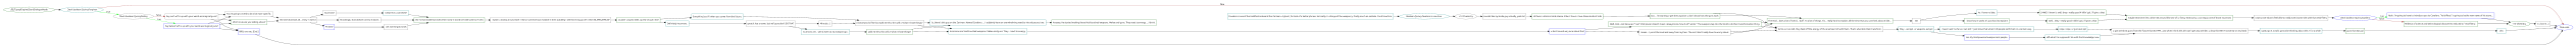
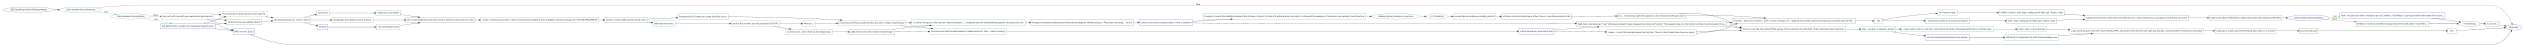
  digraph {
    fontname=Ubuntu
    rankdir=LR
    node [color=gray40 fontname=Ubuntu shape=box]
    edge [fontname=Ubuntu]
    n1 [color=darkgreen label="/EE/Types/Engine/StartDialogueNode" shape=""]
    n2 [color=teal label="Check boolean QuincyForgiven" shape=""]
    n3 [label="Check boolean QuincyDating" shape=""]
    "Chat ends." [color=blue shape=""]
    n5 [color=blue label="hey babes? wtf is up with your weird-ass magical guns?"]
    n6 [label="hey cuz? wtf is up with your weird-ass magical guns?"]
    n7 [color=darkgreen label="Which ones are you talking about?"]
    n8 [label="You're going to need to be a bit more specific."]
    n9 [color=blue label="BRB, one sec. [End.]"]
    n10 [label="the ones that look all... shiny 'n weird"]
    n11 [label="Shockingly, that doesn't narrow it down."]
    n12 [color=blue label="Primes?"]
    n13 [label="Incarnons?"]
    n14 [color=darkgreen label="the 1s that make that weird fkin' noise n transform like some sci-fi shit"]
    n15 [label="nah not the gold ones"]
    n16 [color=teal label="is that fkin u call them?"]
    n17 [label="i watch u stomp around with 1 like ur some serious mobster n then suddenly i see this thing go off n then BLAPBLAPBLAP"]
    n18 [color=darkgreen label="so yeah - psycho killer, qu'est-ce que c'est?"]
    n19 [color=teal label="Definitely incarnons."]
    n20 [color=teal label="Everything's sci-fi when you come from the future."]
    n21 [label="great it has a name. but wtf guns don't DO THAT"]
    n22 [label="ok smartass lol fine but walk me thru this will u? what r those things?"]
    n23 [color=teal label="Incarnons are... weird. Even as my weapons go."]
    n24 [label="Mine do. :)"]
    n25 [color=teal label="Incarnons are Void-touched weapons. Melee and guns. They... react to energy."]
    n26 [color=teal label="So, there's this guy on the Zariman. Named Cavalero. ... I suddenly have an overwhelming need to introduce you two."]
    n27 [color=darkgreen label="walk me thru this will u? what r those things?"]
    n28 [color=blue label="u don't sound very sure about that"]
    n29 [color=darkgreen label="Anyway. He started making these Void-touched weapons. Melee and guns. They react to energy. ...I think."]
    n30 [label="I mean... I point the loud end away from my face. The rest I don't really have to worry about."]
    n31 [color=darkgreen label="Well, look. Just because I *use* Void power doesn't mean I always know how it all *works.* The weapons tap into the Void to do their transformation thing."]
+   n32 [color=blue label="u don't sound very sure about that. n who is cavalero?"]
    n33 [label="As far as I can tell, they feed off the energy of the enemies I kill with them. That's what lets them transform."]
    n34 [color=darkgreen label="The Void... does a lot of weird... stuff. To a lot of things. It's... really hard to explain all the time. But you can think about it like..."]
    n35 [color=teal label="Cavalero is one of the Holdfasts onboard the Zariman. A ghost, for lack of a better phrase. He's salty. In charge of the weaponry. Pretty much an asshole. You'd love him."]
    n36 [color=teal label="they... eat ppl. ur weapons eat ppl"]
    n37 [label=m8]
    n38 [color=teal label="Boolean QuincyCavalero is now true." shape=""]
    n39 [color=teal label="I mean I said \"as far as I can tell.\" I just know that when I kill people with them in a certain way -"]
    n40 [color=blue label="Yes. My Void-powered weapons eat people."]
    n41 [color=teal label="No. I have no idea."]
    n42 [color=darkgreen label="I know how it works it's just hard to explain!"]
    n43 [label="+10 Chemistry" shape=""]
    n44 [color=teal label="nope. nope. ur guns eat ppl"]
    n45 [color=teal label="idfk what i'm supposed 2 do with that knowledge now"]
    n46 [color=darkgreen label="LMAO!! i knew it. well, they r really good 4 killin' ppl, i'll give u that"]
    n47 [color=darkgreen label="well... they r really good 4 killin' ppl, i'll give u that"]
    n48 [label="sounds like my kinda guy actually, yeah lol"]
    n49 [label="u got weird-ass guns from the future that EAT PPL. just when i think this shit can't get any weirder, u drop this NEXT nonsense on my head"]
    n50 [color=darkgreen label="maybe next time i let u drive me around like one of ur fancy meat suits, u can equip one of those incarnons"]
    n51 [color=darkgreen label="sit there n drink in total silence 4 like 2 hours. i love those kinds of m8s"]
    n52 [color=teal label="i gotta go 4 a walk. gonna be thinking about this 1 for a while"]
    n53 [label="i wanna see what it feels like to really wreck some shit with that Void-fkery"]
    n54 [color=darkgreen label="but... i'm starting 2 get the suspicion u don't know how the guns work"]
    n55 [color=darkgreen label="guns that eat ppl"]
    n56 [color=blue label="Check boolean QuincyCavalero" shape=""]
    n57 [color=teal label=shit]
    n58 [color=blue label="Yeah. I'm going to have to introduce you to Cavalero. \"Void-fkery\" is going to be the new name of his store..."]
    n59 [color=darkgreen label="Millenia of science and technological discoveries reduced to \"Void-fkery.\""]
    n60 [color=darkgreen label="+10 Chemistry" shape=""]
    n61 [label="n u love it. ;)"]
    n1 -> n2
    n2 -> n3 [color=green label=true]
    n2 -> "Chat ends." [color=brown label=false]
    n3 -> n5 [color=green label=true]
    n3 -> n6 [color=brown label=false]
    n5 -> n7
    n5 -> n8
    n5 -> n9
    n6 -> n7
    n6 -> n8
    n6 -> n9
    n7 -> n10
    n8 -> n10
    n9 -> "Chat ends."
    n10 -> n11
    n10 -> n12
    n10 -> n13
    n11 -> n14
    n12 -> n15
    n13 -> n16
    n14 -> n17
    n15 -> n14
    n16 -> n14
    n17 -> n18
    n18 -> n19
    n18 -> n20
    n19 -> n21
    n20 -> n22
    n21 -> n23
    n21 -> n24
    n22 -> n25
    n22 -> n26
    n23 -> n27
    n24 -> n22
    n25 -> n28
    n26 -> n29
    n27 -> n25
    n27 -> n26
    n28 -> n30
    n28 -> n31
+   n29 -> n32
    n30 -> n33
    n30 -> n34
    n31 -> n33
    n31 -> n34
+   n32 -> n31
+   n32 -> n35
    n33 -> n36
    n34 -> n37
    n35 -> n38
    n36 -> n39
    n36 -> n40
    n37 -> n41
    n37 -> n42
    n38 -> n43
    n39 -> n44
    n40 -> n45
    n41 -> n46
    n42 -> n47
    n43 -> n48
    n44 -> n49
    n45 -> n49
    n46 -> n50
    n47 -> n50
    n48 -> n51
    n49 -> n52
    n50 -> n53
    n51 -> n54
    n52 -> n55
    n53 -> n56
    n54 -> n33
    n54 -> n34
    n55 -> n57
    n56 -> n58 [color=green label=true]
    n56 -> n59 [color=brown label=false]
    n57 -> "Chat ends."
    n58 -> n60
    n59 -> n60
    n60 -> n61
    n61 -> "Chat ends."
  }
